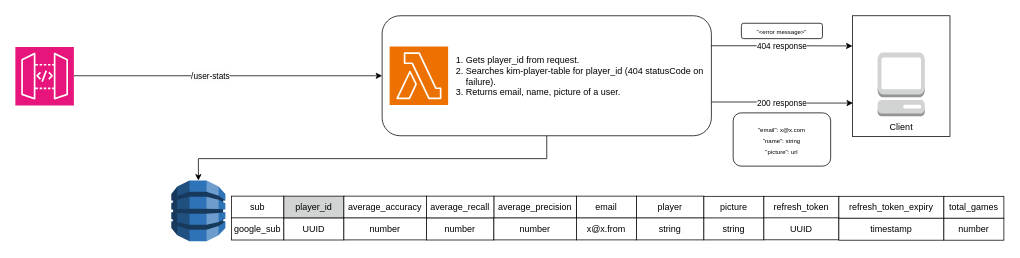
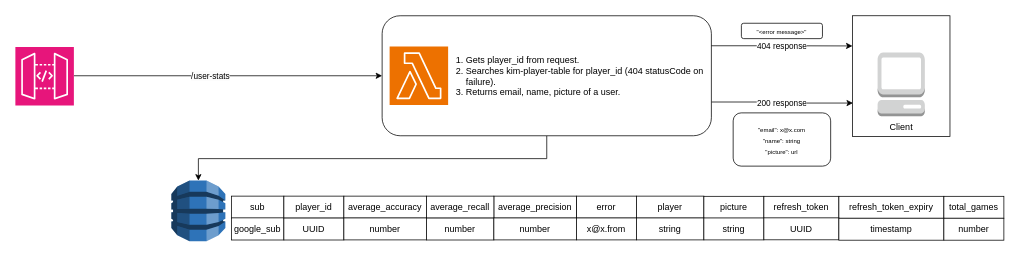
  <mxCell id="0" />
  <mxCell id="1" parent="0" />
  <mxCell id="2" value="/user-stats" style="edgeStyle=orthogonalEdgeStyle;rounded=0;orthogonalLoop=1;jettySize=auto;html=1;labelBackgroundColor=#FCFCFC;" parent="1" source="3" edge="1"><mxGeometry x="-0.116" relative="1" as="geometry"><mxPoint as="offset" /><mxPoint x="509" y="100.5" as="targetPoint" /></mxGeometry></mxCell>
  <mxCell id="3" value="" style="sketch=0;points=[[0,0,0],[0.25,0,0],[0.5,0,0],[0.75,0,0],[1,0,0],[0,1,0],[0.25,1,0],[0.5,1,0],[0.75,1,0],[1,1,0],[0,0.25,0],[0,0.5,0],[0,0.75,0],[1,0.25,0],[1,0.5,0],[1,0.75,0]];outlineConnect=0;fontColor=#232F3E;fillColor=#E7157B;strokeColor=#ffffff;dashed=0;verticalLabelPosition=bottom;verticalAlign=top;align=center;html=1;fontSize=12;fontStyle=0;aspect=fixed;shape=mxgraph.aws4.resourceIcon;resIcon=mxgraph.aws4.api_gateway;" parent="1" vertex="1"><mxGeometry x="20" y="62" width="78" height="78" as="geometry" /></mxCell>
  <mxCell id="4" style="edgeStyle=orthogonalEdgeStyle;rounded=0;orthogonalLoop=1;jettySize=auto;html=1;entryX=0.5;entryY=0;entryDx=0;entryDy=0;entryPerimeter=0;" parent="1" source="6" target="13" edge="1"><mxGeometry relative="1" as="geometry"><mxPoint x="574.037" y="231" as="targetPoint" /><Array as="points"><mxPoint x="729" y="211" /><mxPoint x="264" y="211" /></Array></mxGeometry></mxCell>
  <mxCell id="5" value="200 response" style="edgeStyle=orthogonalEdgeStyle;rounded=0;orthogonalLoop=1;jettySize=auto;html=1;entryX=0.005;entryY=0.723;entryDx=0;entryDy=0;exitX=1;exitY=0.75;exitDx=0;exitDy=0;entryPerimeter=0;" parent="1" source="8" target="11" edge="1"><mxGeometry x="-0.002" relative="1" as="geometry"><mxPoint as="offset" /></mxGeometry></mxCell>
  <mxCell id="6" value="" style="rounded=1;whiteSpace=wrap;html=1;" parent="1" vertex="1"><mxGeometry x="509" y="20.5" width="439" height="160" as="geometry" /></mxCell>
  <mxCell id="7" value="" style="sketch=0;points=[[0,0,0],[0.25,0,0],[0.5,0,0],[0.75,0,0],[1,0,0],[0,1,0],[0.25,1,0],[0.5,1,0],[0.75,1,0],[1,1,0],[0,0.25,0],[0,0.5,0],[0,0.75,0],[1,0.25,0],[1,0.5,0],[1,0.75,0]];outlineConnect=0;fontColor=#232F3E;fillColor=#ED7100;strokeColor=#ffffff;dashed=0;verticalLabelPosition=bottom;verticalAlign=top;align=center;html=1;fontSize=12;fontStyle=0;aspect=fixed;shape=mxgraph.aws4.resourceIcon;resIcon=mxgraph.aws4.lambda;" parent="1" vertex="1"><mxGeometry x="519" y="61.5" width="78" height="78" as="geometry" /></mxCell>
  <mxCell id="8" value="&lt;ol&gt;&lt;li&gt;Gets player_id from request.&lt;/li&gt;&lt;li&gt;Searches kim-player-table for player_id (404 statusCode on failure).&lt;/li&gt;&lt;li&gt;Returns email, name, picture of a user.&lt;/li&gt;&lt;/ol&gt;" style="text;html=1;align=left;verticalAlign=middle;whiteSpace=wrap;rounded=0;" parent="1" vertex="1"><mxGeometry x="579" y="30.5" width="369" height="140" as="geometry" /></mxCell>
  <mxCell id="9" value="404 response" style="edgeStyle=orthogonalEdgeStyle;rounded=0;orthogonalLoop=1;jettySize=auto;html=1;entryX=0;entryY=0.25;entryDx=0;entryDy=0;exitX=1;exitY=0.25;exitDx=0;exitDy=0;" parent="1" source="6" target="11" edge="1"><mxGeometry relative="1" as="geometry"><mxPoint x="1218" y="60.5" as="targetPoint" /><mxPoint x="907" y="60.5" as="sourcePoint" /></mxGeometry></mxCell>
  <mxCell id="10" value="&lt;span style=&quot;font-size: 8px;&quot;&gt;&quot;&amp;lt;error message&amp;gt;&quot;&lt;/span&gt;" style="rounded=1;whiteSpace=wrap;html=1;align=center;" parent="1" vertex="1"><mxGeometry x="988" y="30.5" width="108.12" height="20.5" as="geometry" /></mxCell>
  <mxCell id="11" value="" style="rounded=0;whiteSpace=wrap;html=1;" parent="1" vertex="1"><mxGeometry x="1136.13" y="20.5" width="130" height="161" as="geometry" /></mxCell>
  <mxCell id="12" value="Client" style="outlineConnect=0;dashed=0;verticalLabelPosition=bottom;verticalAlign=top;align=center;html=1;shape=mxgraph.aws3.management_console;fillColor=#D2D3D3;gradientColor=none;" parent="1" vertex="1"><mxGeometry x="1169.63" y="69.5" width="63" height="85" as="geometry" /></mxCell>
  <mxCell id="13" value="" style="outlineConnect=0;dashed=0;verticalLabelPosition=bottom;verticalAlign=top;align=center;html=1;shape=mxgraph.aws3.dynamo_db;fillColor=#2E73B8;gradientColor=none;" parent="1" vertex="1"><mxGeometry x="228" y="240.25" width="72" height="81" as="geometry" /></mxCell>
  <mxCell id="14" value="sub" style="rounded=0;whiteSpace=wrap;html=1;container=0;" parent="1" vertex="1"><mxGeometry x="308" y="261" width="70" height="29.5" as="geometry" /></mxCell>
  <mxCell id="15" value="google_sub" style="rounded=0;whiteSpace=wrap;html=1;container=0;" parent="1" vertex="1"><mxGeometry x="308" y="290" width="70" height="29.5" as="geometry" /></mxCell>
- <mxCell id="16" value="player_id" style="rounded=0;whiteSpace=wrap;html=1;fillColor=#d2d3d3;" parent="1" vertex="1"><mxGeometry x="378" y="261" width="80" height="29.25" as="geometry" /></mxCell>
- <mxCell id="17" value="email" style="rounded=0;whiteSpace=wrap;html=1;" parent="1" vertex="1"><mxGeometry x="768" y="261" width="80" height="29.25" as="geometry" /></mxCell>
+ <mxCell id="16" value="player_id" style="rounded=0;whiteSpace=wrap;html=1;" parent="1" vertex="1"><mxGeometry x="378" y="261" width="80" height="29.25" as="geometry" /></mxCell>
+ <mxCell id="17" value="error" style="rounded=0;whiteSpace=wrap;html=1;" parent="1" vertex="1"><mxGeometry x="768" y="261" width="80" height="29.25" as="geometry" /></mxCell>
  <mxCell id="18" value="player" style="rounded=0;whiteSpace=wrap;html=1;" parent="1" vertex="1"><mxGeometry x="848" y="261" width="90" height="29.25" as="geometry" /></mxCell>
  <mxCell id="19" value="picture" style="rounded=0;whiteSpace=wrap;html=1;" parent="1" vertex="1"><mxGeometry x="938" y="261.25" width="80" height="29.25" as="geometry" /></mxCell>
  <mxCell id="20" value="UUID" style="rounded=0;whiteSpace=wrap;html=1;" parent="1" vertex="1"><mxGeometry x="378" y="290.25" width="80" height="29.25" as="geometry" /></mxCell>
  <mxCell id="21" value="average_accuracy" style="rounded=0;whiteSpace=wrap;html=1;" parent="1" vertex="1"><mxGeometry x="458" y="261" width="110" height="29.25" as="geometry" /></mxCell>
  <mxCell id="22" value="average_precision" style="rounded=0;whiteSpace=wrap;html=1;" parent="1" vertex="1"><mxGeometry x="658" y="261" width="110" height="29.25" as="geometry" /></mxCell>
  <mxCell id="23" value="average_recall" style="rounded=0;whiteSpace=wrap;html=1;" parent="1" vertex="1"><mxGeometry x="568" y="261" width="90" height="29.25" as="geometry" /></mxCell>
  <mxCell id="24" value="refresh_token" style="rounded=0;whiteSpace=wrap;html=1;" parent="1" vertex="1"><mxGeometry x="1018" y="261.25" width="100" height="29.25" as="geometry" /></mxCell>
  <mxCell id="25" value="refresh_token_expiry" style="rounded=0;whiteSpace=wrap;html=1;" parent="1" vertex="1"><mxGeometry x="1118" y="261.25" width="140" height="29.25" as="geometry" /></mxCell>
  <mxCell id="26" value="total_games" style="rounded=0;whiteSpace=wrap;html=1;" parent="1" vertex="1"><mxGeometry x="1258" y="261.25" width="80" height="29.25" as="geometry" /></mxCell>
  <mxCell id="27" value="number" style="rounded=0;whiteSpace=wrap;html=1;" parent="1" vertex="1"><mxGeometry x="458" y="290.12" width="110" height="29.25" as="geometry" /></mxCell>
  <mxCell id="28" value="number" style="rounded=0;whiteSpace=wrap;html=1;" parent="1" vertex="1"><mxGeometry x="568" y="290.25" width="90" height="29.25" as="geometry" /></mxCell>
  <mxCell id="29" value="number" style="rounded=0;whiteSpace=wrap;html=1;" parent="1" vertex="1"><mxGeometry x="658" y="290.12" width="110" height="29.25" as="geometry" /></mxCell>
  <mxCell id="30" value="x@x.from" style="rounded=0;whiteSpace=wrap;html=1;" parent="1" vertex="1"><mxGeometry x="768" y="290.12" width="80" height="29.25" as="geometry" /></mxCell>
  <mxCell id="31" value="string" style="rounded=0;whiteSpace=wrap;html=1;" parent="1" vertex="1"><mxGeometry x="848" y="290.12" width="90" height="29.25" as="geometry" /></mxCell>
  <mxCell id="32" value="string" style="rounded=0;whiteSpace=wrap;html=1;" parent="1" vertex="1"><mxGeometry x="938" y="290.12" width="80" height="29.25" as="geometry" /></mxCell>
  <mxCell id="33" value="UUID" style="rounded=0;whiteSpace=wrap;html=1;" parent="1" vertex="1"><mxGeometry x="1018" y="290" width="100" height="29.25" as="geometry" /></mxCell>
  <mxCell id="34" value="timestamp" style="rounded=0;whiteSpace=wrap;html=1;" parent="1" vertex="1"><mxGeometry x="1118" y="290.5" width="140" height="29.25" as="geometry" /></mxCell>
  <mxCell id="35" value="number" style="rounded=0;whiteSpace=wrap;html=1;" parent="1" vertex="1"><mxGeometry x="1258" y="290.5" width="80" height="29.25" as="geometry" /></mxCell>
  <mxCell id="36" value="&lt;span style=&quot;font-size: 8px;&quot;&gt;&quot;email&quot;: x@x.com&lt;/span&gt;&lt;div&gt;&lt;span style=&quot;font-size: 8px;&quot;&gt;&quot;name&quot;: string&lt;/span&gt;&lt;/div&gt;&lt;div&gt;&lt;span style=&quot;font-size: 8px;&quot;&gt;&quot;picture&quot;: url&lt;/span&gt;&lt;/div&gt;" style="rounded=1;whiteSpace=wrap;html=1;align=center;" parent="1" vertex="1"><mxGeometry x="977.06" y="150" width="130" height="71" as="geometry" /></mxCell>
